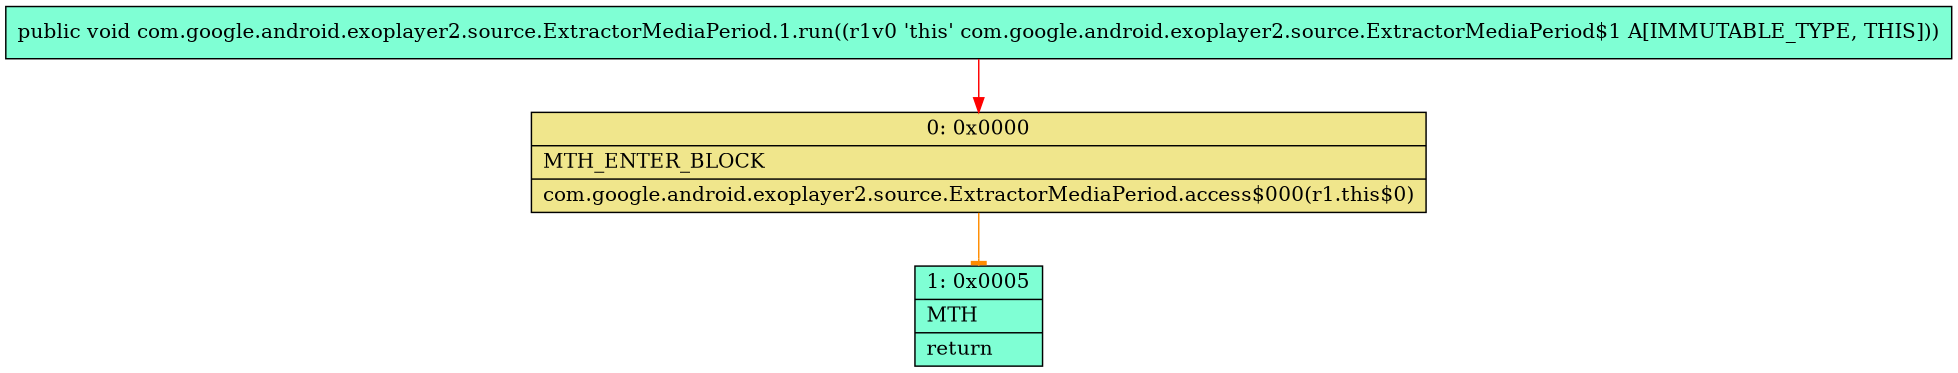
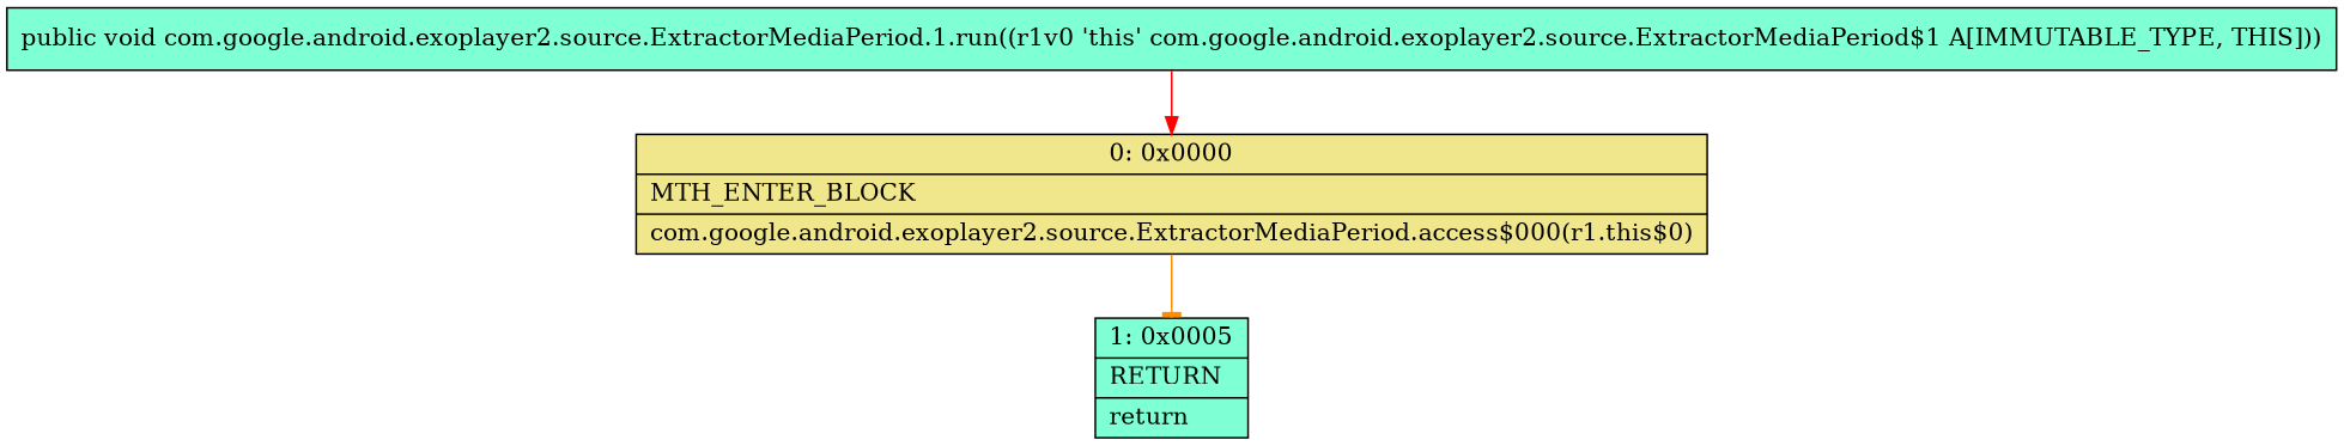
  digraph {
    node [shape=record style=filled fillcolor=aquamarine]
    n1 [label="{0\:\ 0x0000|MTH_ENTER_BLOCK\l|com.google.android.exoplayer2.source.ExtractorMediaPeriod.access$000(r1.this$0)\l}" fillcolor=khaki]
-   n2 [label="{1\:\ 0x0005|MTH\l|return\l}"]
+   n2 [label="{1\:\ 0x0005|RETURN\l|return\l}"]
    n3 [label="{public void com.google.android.exoplayer2.source.ExtractorMediaPeriod.1.run((r1v0 'this' com.google.android.exoplayer2.source.ExtractorMediaPeriod$1 A[IMMUTABLE_TYPE, THIS])) }"]
    n1 -> n2 [color=darkorange arrowhead=tee]
    n3 -> n1 [color=red arrowhead=normal]
  }
